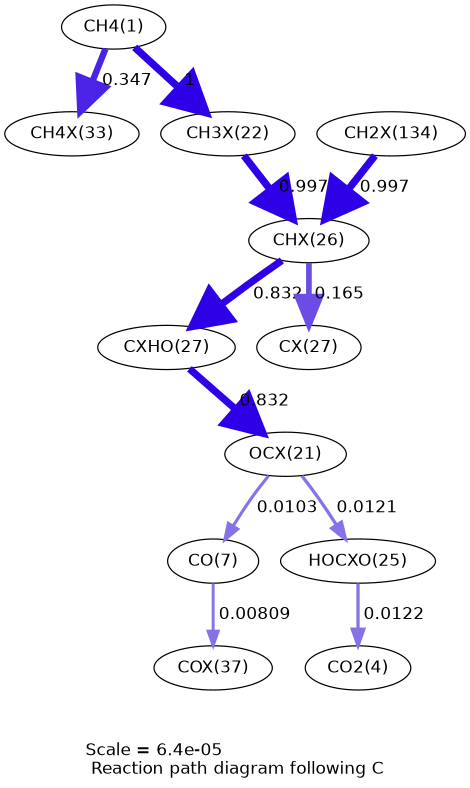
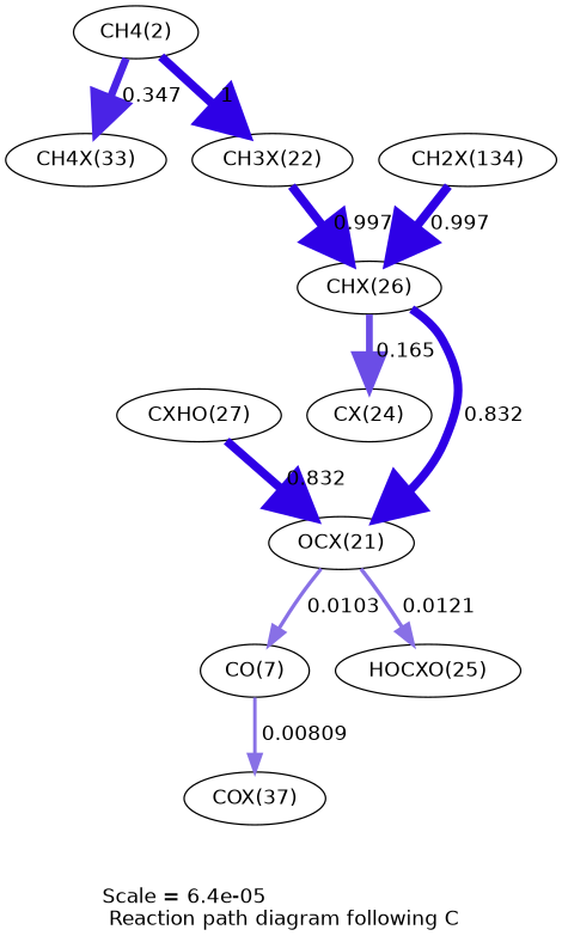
  digraph {
    fontname=Helvetica
    label="Scale = 6.4e-05\l Reaction path diagram following C"
    node [fontname=Helvetica]
    edge [arrowsize=3 color="0.7, 1.5, 0.9" fontname=Helvetica penwidth=6]
-   n1 [label="CH4(1)"]
+   n1 [label="CH4(2)"]
    n2 [label="CH4X(33)"]
    n3 [label="CH3X(22)"]
    n4 [label="CHX(26)"]
    n5 [label="CH2X(134)"]
    n6 [label="CXHO(27)"]
-   n7 [label="CX(27)"]
+   n7 [label="CX(24)"]
    n8 [label="OCX(21)"]
    n9 [label="CO(7)"]
    n10 [label="HOCXO(25)"]
    n11 [label="COX(37)"]
-   n12 [label="CO2(4)"]
    n1 -> n2 [arrowsize=2.6 color="0.7, 0.847, 0.9" label=" 0.347" penwidth=5.2]
    n1 -> n3 [label=" 1"]
    n3 -> n4 [label=" 0.997"]
-   n4 -> n6 [arrowsize=2.93 color="0.7, 1.33, 0.9" label=" 0.832" penwidth=5.86]
+   n4 -> n8 [arrowsize=2.93 color="0.7, 1.33, 0.9" label=" 0.832" penwidth=5.86]
    n4 -> n7 [arrowsize=2.32 color="0.7, 0.665, 0.9" label=" 0.165" penwidth=4.64]
    n5 -> n4 [label=" 0.997"]
    n6 -> n8 [arrowsize=2.93 color="0.7, 1.33, 0.9" label=" 0.832" penwidth=5.86]
    n8 -> n9 [arrowsize=1.27 color="0.7, 0.51, 0.9" label=" 0.0103" penwidth=2.54]
    n8 -> n10 [arrowsize=1.34 color="0.7, 0.512, 0.9" label=" 0.0121" penwidth=2.67]
    n9 -> n11 [arrowsize=1.18 color="0.7, 0.508, 0.9" label=" 0.00809" penwidth=2.36]
-   n10 -> n12 [arrowsize=1.34 color="0.7, 0.512, 0.9" label=" 0.0122" penwidth=2.67]
  }
